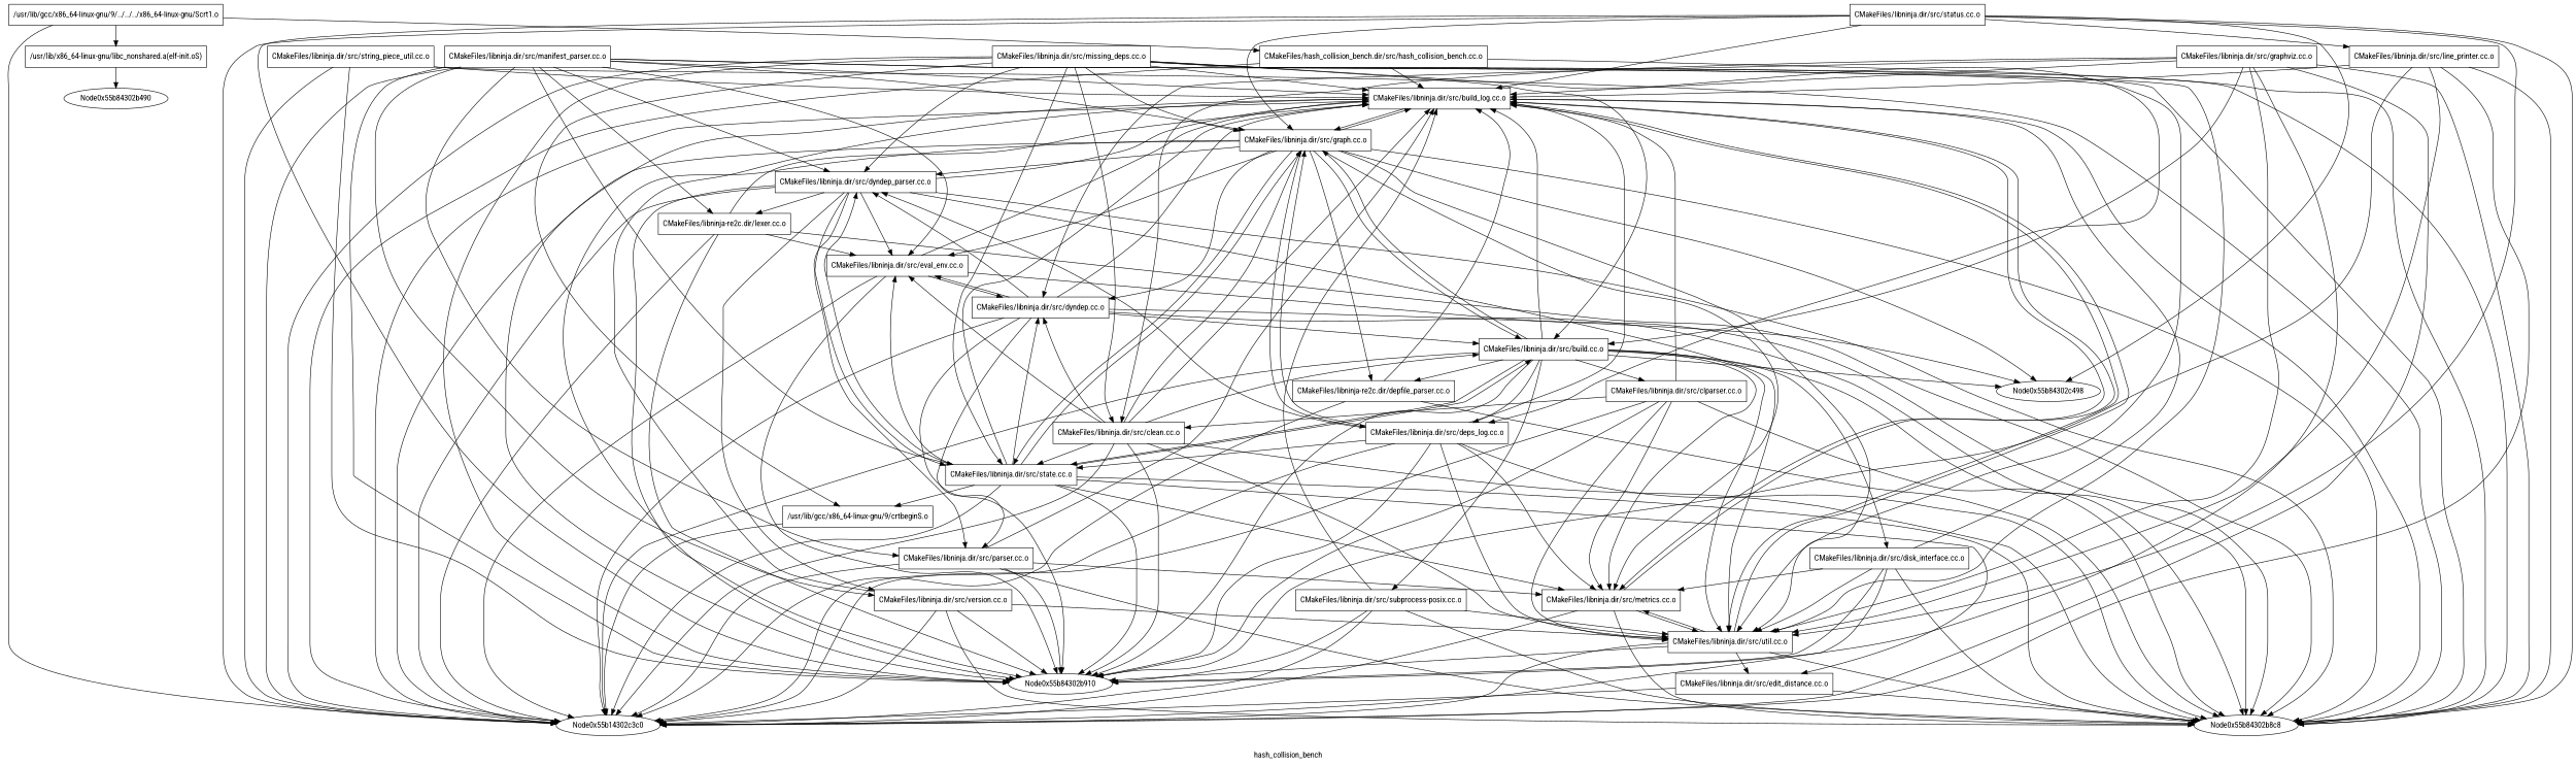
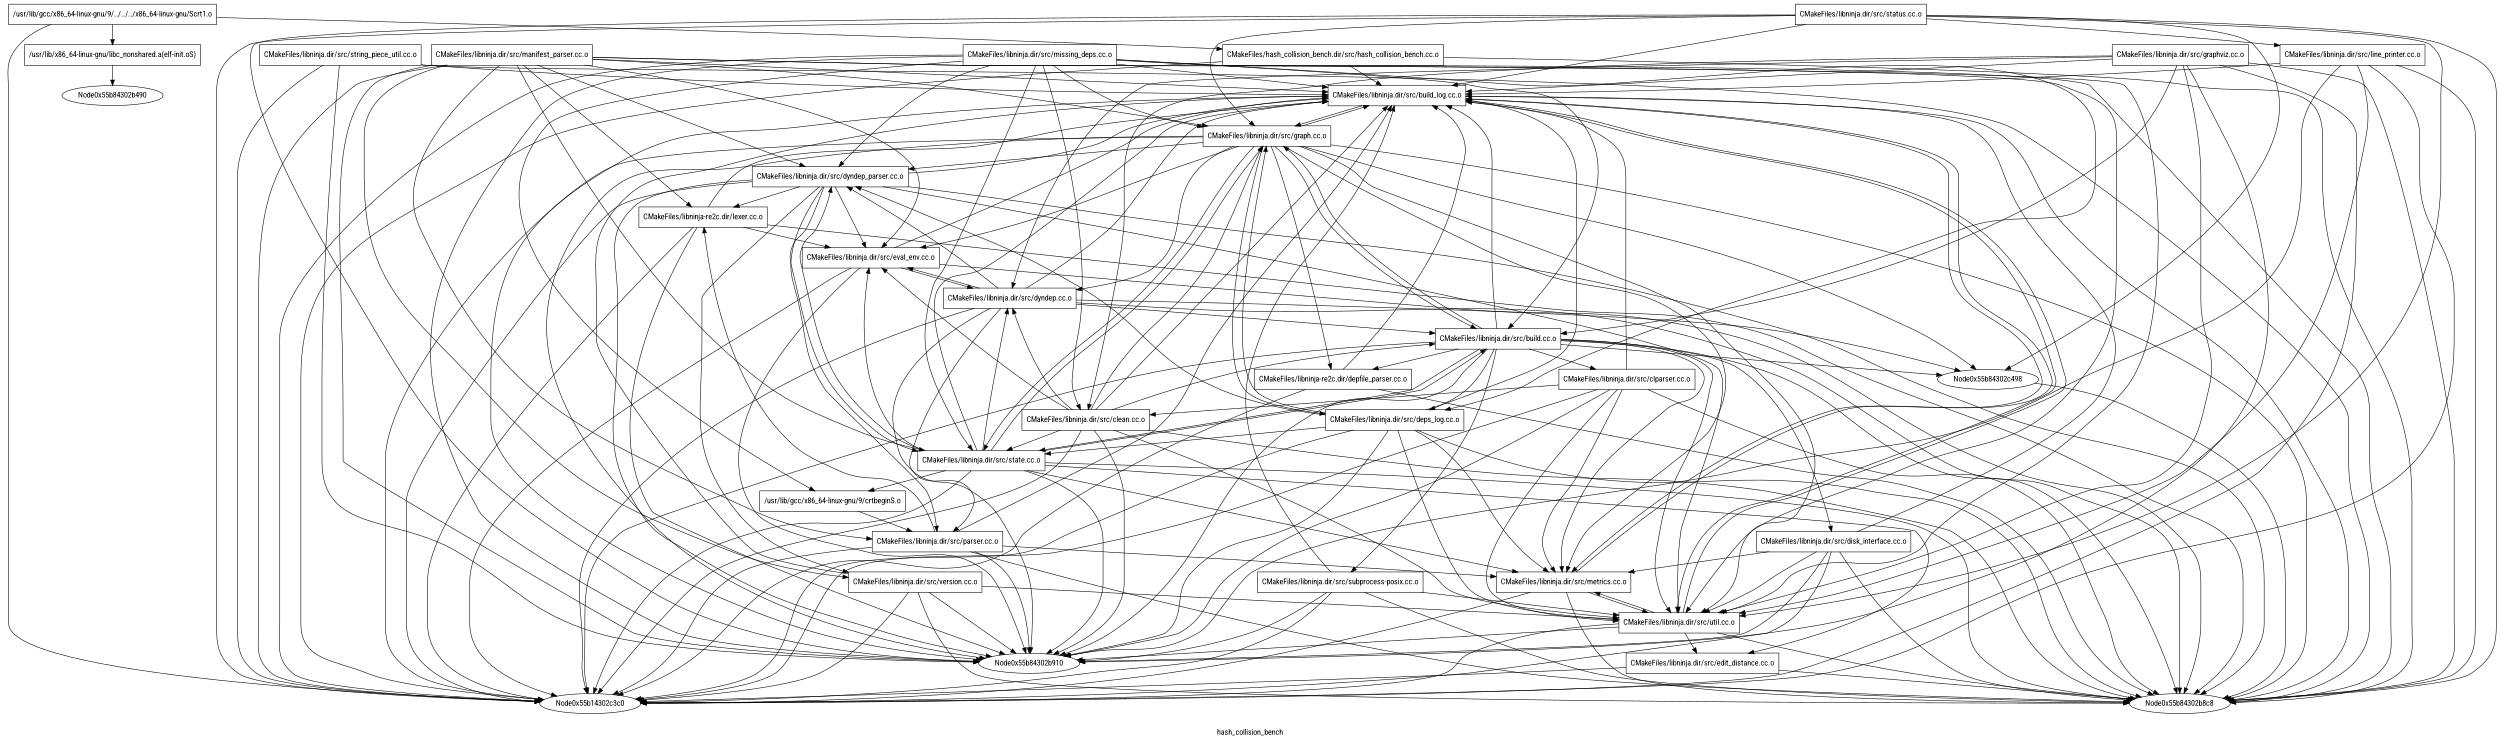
  digraph {
    fontname="Roboto Condensed"
    label=hash_collision_bench
    node [fontname="Roboto Condensed" shape=record]
    edge [fontname="Roboto Condensed"]
    n1 [label="{/usr/lib/gcc/x86_64-linux-gnu/9/../../../x86_64-linux-gnu/Scrt1.o}"]
    n2 [label="{CMakeFiles/hash_collision_bench.dir/src/hash_collision_bench.cc.o}"]
    n3 [label="{/usr/lib/x86_64-linux-gnu/libc_nonshared.a(elf-init.oS)}"]
    n4 [label=Node0x55b14302c3c0 shape=""]
    n5 [label="{CMakeFiles/libninja.dir/src/build_log.cc.o}"]
    Node0x55b84302b8c8 [shape=""]
    Node0x55b84302b490 [shape=""]
    n8 [label="{CMakeFiles/libninja.dir/src/graph.cc.o}"]
    n9 [label="{CMakeFiles/libninja.dir/src/metrics.cc.o}"]
    n10 [label="{CMakeFiles/libninja.dir/src/util.cc.o}"]
    Node0x55b84302b910 [shape=""]
    n12 [label="{/usr/lib/gcc/x86_64-linux-gnu/9/crtbeginS.o}"]
    n13 [label="{CMakeFiles/libninja.dir/src/build.cc.o}"]
    Node0x55b84302c498 [shape=""]
    n15 [label="{CMakeFiles/libninja.dir/src/deps_log.cc.o}"]
    n16 [label="{CMakeFiles/libninja.dir/src/state.cc.o}"]
    n17 [label="{CMakeFiles/libninja-re2c.dir/depfile_parser.cc.o}"]
    n18 [label="{CMakeFiles/libninja.dir/src/dyndep.cc.o}"]
    n19 [label="{CMakeFiles/libninja.dir/src/eval_env.cc.o}"]
    n20 [label="{CMakeFiles/libninja.dir/src/dyndep_parser.cc.o}"]
    n21 [label="{CMakeFiles/libninja.dir/src/edit_distance.cc.o}"]
    n22 [label="{CMakeFiles/libninja.dir/src/clparser.cc.o}"]
    n23 [label="{CMakeFiles/libninja.dir/src/disk_interface.cc.o}"]
    n24 [label="{CMakeFiles/libninja.dir/src/subprocess-posix.cc.o}"]
    n25 [label="{CMakeFiles/libninja.dir/src/parser.cc.o}"]
    n26 [label="{CMakeFiles/libninja.dir/src/version.cc.o}"]
    n27 [label="{CMakeFiles/libninja-re2c.dir/lexer.cc.o}"]
    n28 [label="{CMakeFiles/libninja.dir/src/clean.cc.o}"]
    n29 [label="{CMakeFiles/libninja.dir/src/graphviz.cc.o}"]
    n30 [label="{CMakeFiles/libninja.dir/src/line_printer.cc.o}"]
    n31 [label="{CMakeFiles/libninja.dir/src/manifest_parser.cc.o}"]
    n32 [label="{CMakeFiles/libninja.dir/src/missing_deps.cc.o}"]
    n33 [label="{CMakeFiles/libninja.dir/src/status.cc.o}"]
    n34 [label="{CMakeFiles/libninja.dir/src/string_piece_util.cc.o}"]
    n1 -> n2
    n1 -> n3
    n1 -> n4
    n2 -> n4
    n2 -> n5
    n2 -> Node0x55b84302b8c8
    n3 -> Node0x55b84302b490
-   n5 -> n4
    n5 -> Node0x55b84302b8c8
    n5 -> n8
    n5 -> n9
    n5 -> n10
    n5 -> Node0x55b84302b910
    n8 -> n4
    n8 -> n5
    n8 -> Node0x55b84302b8c8
    n8 -> n9
    n8 -> n10
    n8 -> Node0x55b84302b910
    n8 -> n13
    n8 -> Node0x55b84302c498
    n8 -> n15
    n8 -> n16
    n8 -> n17
    n8 -> n18
    n8 -> n19
    n8 -> n20
    n9 -> n4
    n9 -> n5
    n9 -> Node0x55b84302b8c8
    n9 -> n10
    n10 -> n4
    n10 -> n5
    n10 -> Node0x55b84302b8c8
    n10 -> n9
    n10 -> Node0x55b84302b910
    n10 -> n21
-   n12 -> n4
+   n12 -> n25
    n13 -> n4
    n13 -> n5
    n13 -> Node0x55b84302b8c8
    n13 -> n8
    n13 -> n9
    n13 -> n10
    n13 -> Node0x55b84302b910
    n13 -> Node0x55b84302c498
    n13 -> n15
    n13 -> n16
    n13 -> n17
    n13 -> n22
    n13 -> n23
    n13 -> n24
    n15 -> n4
    n15 -> n5
    n15 -> Node0x55b84302b8c8
    n15 -> n8
    n15 -> n9
    n15 -> n10
    n15 -> Node0x55b84302b910
    n15 -> n16
    n15 -> n20
    n16 -> n4
    n16 -> n5
    n16 -> Node0x55b84302b8c8
    n16 -> n8
    n16 -> n9
    n16 -> Node0x55b84302b910
    n16 -> n12
    n16 -> n13
    n16 -> n18
    n16 -> n19
    n16 -> n20
    n16 -> n21
    n17 -> n4
    n17 -> n5
    n17 -> Node0x55b84302b8c8
    n18 -> n4
    n18 -> n5
    n18 -> Node0x55b84302b8c8
    n18 -> Node0x55b84302b910
    n18 -> n13
    n18 -> Node0x55b84302c498
    n18 -> n19
    n18 -> n20
    n18 -> n25
    n19 -> n4
    n19 -> n5
    n19 -> Node0x55b84302b8c8
    n19 -> Node0x55b84302b910
    n19 -> n18
    n20 -> n4
    n20 -> n5
    n20 -> Node0x55b84302b8c8
    n20 -> n10
    n20 -> Node0x55b84302b910
    n20 -> n16
    n20 -> n19
    n20 -> n25
    n20 -> n26
    n20 -> n27
    n21 -> n4
    n21 -> Node0x55b84302b8c8
    n22 -> n4
    n22 -> n5
    n22 -> Node0x55b84302b8c8
    n22 -> n9
    n22 -> n10
    n22 -> Node0x55b84302b910
    n22 -> n28
    n23 -> n4
    n23 -> n5
    n23 -> Node0x55b84302b8c8
    n23 -> n9
    n23 -> n10
    n23 -> Node0x55b84302b910
    n24 -> n4
    n24 -> n5
    n24 -> Node0x55b84302b8c8
    n24 -> n10
    n24 -> Node0x55b84302b910
    n25 -> n4
    n25 -> n5
    n25 -> Node0x55b84302b8c8
    n25 -> n9
    n25 -> Node0x55b84302b910
+   n25 -> n27
    n26 -> n4
    n26 -> n5
    n26 -> Node0x55b84302b8c8
    n26 -> n10
    n26 -> Node0x55b84302b910
    n27 -> n4
    n27 -> n5
    n27 -> Node0x55b84302b8c8
    n27 -> Node0x55b84302b910
    n27 -> n19
    n28 -> n4
    n28 -> n5
    n28 -> Node0x55b84302b8c8
    n28 -> n8
    n28 -> n10
    n28 -> Node0x55b84302b910
    n28 -> n13
    n28 -> n16
    n28 -> n18
    n28 -> n19
    n29 -> n4
    n29 -> n5
    n29 -> Node0x55b84302b8c8
    n29 -> n10
    n29 -> Node0x55b84302b910
    n29 -> n13
    n29 -> n18
    n29 -> n28
    n30 -> n4
    n30 -> n5
    n30 -> Node0x55b84302b8c8
    n30 -> n10
    n30 -> Node0x55b84302b910
    n31 -> n4
    n31 -> n5
    n31 -> Node0x55b84302b8c8
    n31 -> n8
    n31 -> n10
    n31 -> Node0x55b84302b910
    n31 -> n16
    n31 -> n19
    n31 -> n20
    n31 -> n25
    n31 -> n26
    n31 -> n27
    n32 -> n4
    n32 -> n5
-   n32 -> Node0x55b84302b8c8
+   Node0x55b84302c498 -> Node0x55b84302b8c8
    n32 -> n8
    n32 -> n10
    n32 -> Node0x55b84302b910
    n32 -> n12
    n32 -> n13
    n32 -> n15
    n32 -> n16
    n32 -> n20
    n32 -> n28
    n33 -> n4
    n33 -> n5
    n33 -> Node0x55b84302b8c8
    n33 -> n8
    n33 -> n10
    n33 -> Node0x55b84302b910
    n33 -> Node0x55b84302c498
    n33 -> n30
    n34 -> n4
    n34 -> n5
    n34 -> Node0x55b84302b8c8
    n34 -> Node0x55b84302b910
  }
